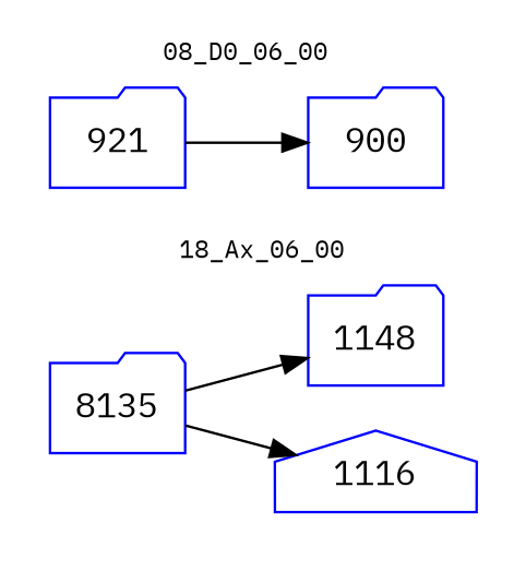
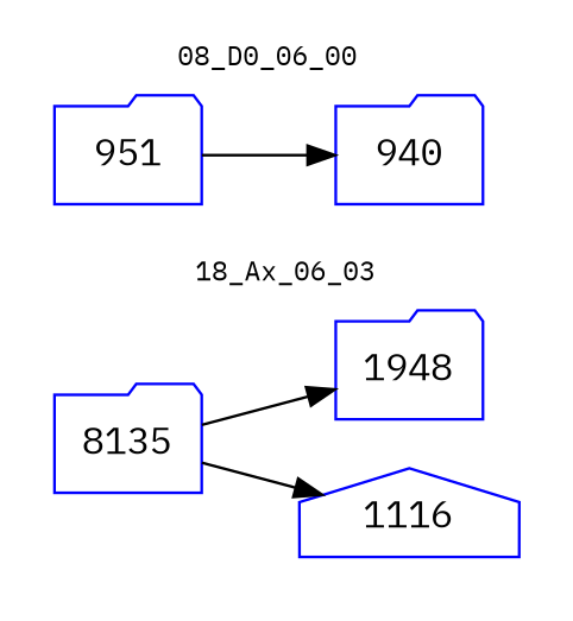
  digraph {
    fontname="IBM Plex Mono"
    rankdir=LR
    node [color=blue fontname="IBM Plex Mono" shape=folder]
    edge [color=black fontname="IBM Plex Mono"]
    n1 [label=8135]
    n2 [label=1116 shape=house]
-   n3 [label=1148]
-   n4 [label=921]
-   n5 [label=900]
+   n3 [label=1948]
+   n4 [label=951]
+   n5 [label=940]
    subgraph cluster_1 {
      color=white
      fontsize=10
-     label="18_Ax_06_00"
+     label="18_Ax_06_03"
      n1
      n2
      n3
    }
    subgraph cluster_2 {
      color=white
      fontsize=10
      label="08_D0_06_00"
      n4
      n5
    }
    n1 -> n2
    n1 -> n3
    n4 -> n5
  }
